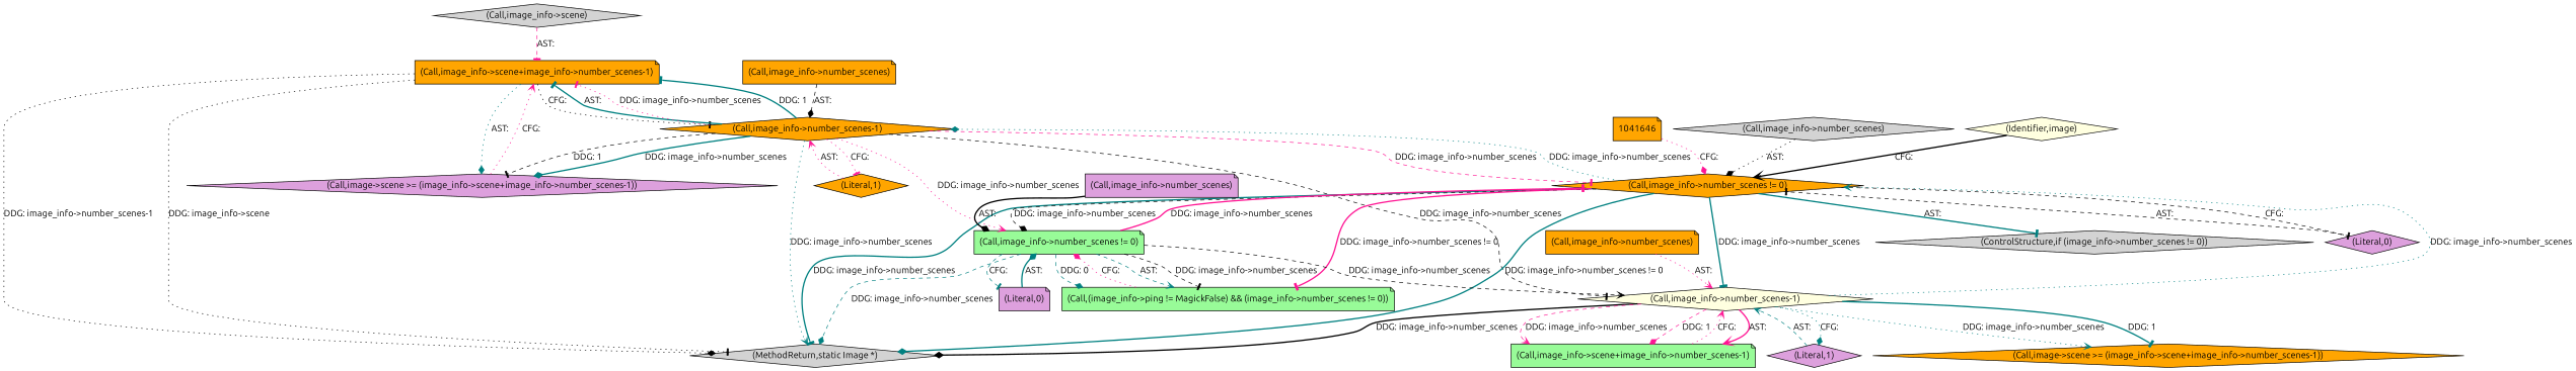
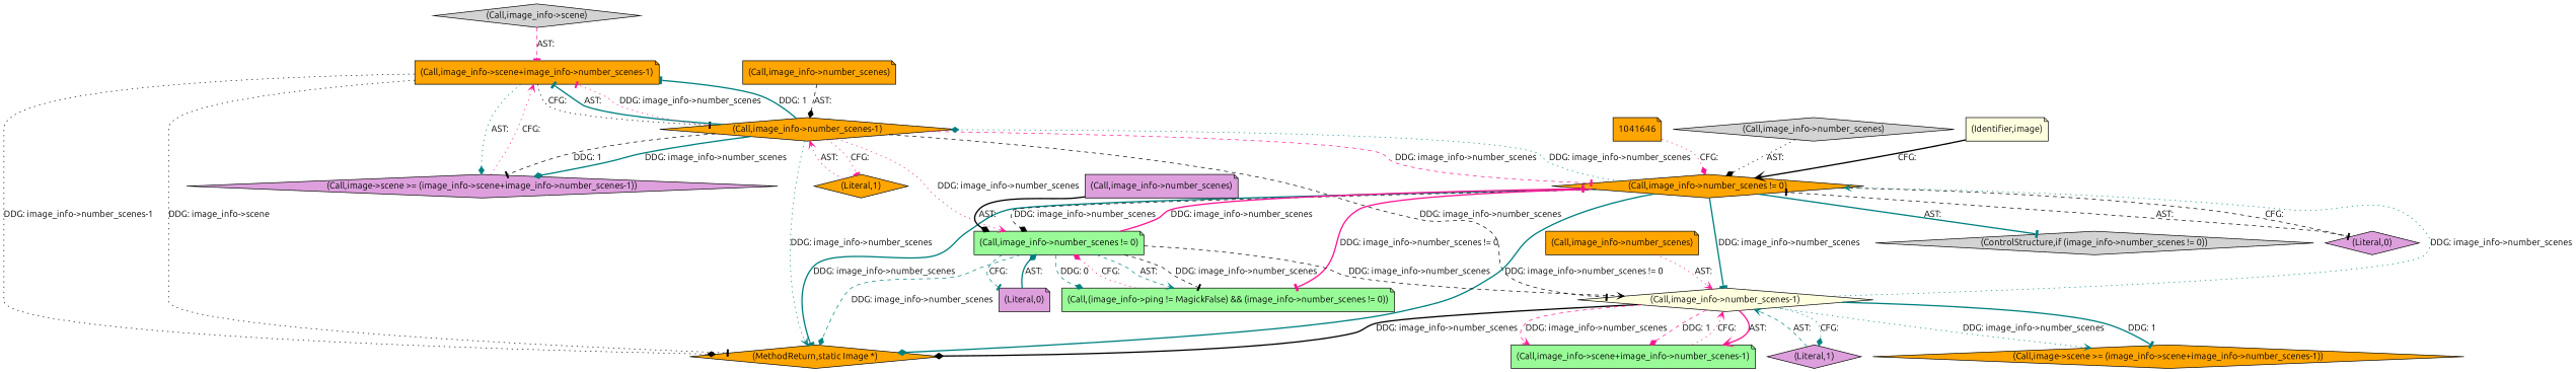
  digraph {
    fontname=Ubuntu
    node [fillcolor=orange fontname=Ubuntu shape=diamond style=filled]
    edge [arrowhead=tee color=teal fontname=Ubuntu style=dotted]
    n1 [label="(Call,image_info->scene+image_info->number_scenes-1)" shape=note]
    n2 [label="(Call,image_info->number_scenes-1)"]
    n3 [fillcolor=plum label="(Call,image->scene >= (image_info->scene+image_info->number_scenes-1))"]
-   n4 [fillcolor=lightgrey label="(MethodReturn,static Image *)"]
+   n4 [label="(MethodReturn,static Image *)"]
    n5 [label="(Call,image_info->number_scenes != 0)"]
    n6 [fillcolor=lightyellow label="(Call,image_info->number_scenes-1)"]
    n7 [fillcolor=palegreen label="(Call,image_info->number_scenes != 0)" shape=note]
    n8 [label="(Literal,1)"]
    n9 [fillcolor=lightgrey label="(ControlStructure,if (image_info->number_scenes != 0))"]
    n10 [fillcolor=palegreen label="(Call,(image_info->ping != MagickFalse) && (image_info->number_scenes != 0))" shape=note]
    n11 [fillcolor=plum label="(Literal,0)"]
    n12 [fillcolor=plum label="(Literal,1)"]
    n13 [fillcolor=palegreen label="(Call,image_info->scene+image_info->number_scenes-1)" shape=note]
    n14 [label="(Call,image->scene >= (image_info->scene+image_info->number_scenes-1))"]
    n15 [fillcolor=plum label="(Literal,0)" shape=note]
    n16 [label="(Call,image_info->number_scenes)" shape=note]
    n17 [fillcolor=lightgrey label="(Call,image_info->scene)"]
    n18 [fillcolor=lightgrey label="(Call,image_info->number_scenes)"]
-   n19 [fillcolor=lightyellow label="(Identifier,image)"]
+   n19 [fillcolor=lightyellow label="(Identifier,image)" shape=note]
    n20 [fillcolor=plum label="(Call,image_info->number_scenes)" shape=note]
    n21 [label="(Call,image_info->number_scenes)" shape=note]
    n22 [label=1041646 shape=note]
    n1 -> n2 [color=black label="CFG: "]
    n1 -> n3 [arrowhead=diamond label="AST: "]
    n1 -> n4 [color=black label="DDG: image_info->scene"]
    n1 -> n4 [arrowhead=diamond color=black label="DDG: image_info->number_scenes-1"]
    n2 -> n1 [label="AST: " style=bold]
    n2 -> n1 [color=deeppink label="DDG: image_info->number_scenes"]
    n2 -> n1 [label="DDG: 1" style=bold]
    n2 -> n3 [arrowhead=diamond label="DDG: image_info->number_scenes" style=bold]
    n2 -> n3 [color=black label="DDG: 1" style=dashed]
    n2 -> n4 [arrowhead=vee label="DDG: image_info->number_scenes"]
    n2 -> n5 [color=deeppink label="DDG: image_info->number_scenes" style=dashed]
    n2 -> n6 [color=black label="DDG: image_info->number_scenes" style=dashed]
    n2 -> n7 [arrowhead=vee color=deeppink label="DDG: image_info->number_scenes"]
    n2 -> n8 [color=deeppink label="CFG: "]
    n3 -> n1 [arrowhead=vee color=deeppink label="CFG: "]
    n5 -> n2 [arrowhead=diamond label="DDG: image_info->number_scenes"]
    n5 -> n4 [label="DDG: image_info->number_scenes" style=bold]
    n5 -> n4 [arrowhead=diamond label="DDG: image_info->number_scenes != 0" style=bold]
    n5 -> n6 [label="DDG: image_info->number_scenes" style=bold]
    n5 -> n7 [arrowhead=diamond color=black label="DDG: image_info->number_scenes" style=dashed]
    n5 -> n9 [label="AST: " style=bold]
    n5 -> n10 [color=deeppink label="DDG: image_info->number_scenes != 0" style=bold]
    n5 -> n11 [color=black label="CFG: " style=dashed]
    n6 -> n4 [arrowhead=diamond color=black label="DDG: image_info->number_scenes" style=bold]
    n6 -> n5 [arrowhead=vee label="DDG: image_info->number_scenes"]
    n6 -> n12 [arrowhead=diamond label="CFG: "]
    n6 -> n13 [arrowhead=vee color=deeppink label="AST: " style=bold]
    n6 -> n13 [arrowhead=vee color=deeppink label="DDG: image_info->number_scenes" style=dashed]
    n6 -> n13 [arrowhead=diamond color=deeppink label="DDG: 1" style=dashed]
    n6 -> n14 [arrowhead=vee label="DDG: image_info->number_scenes"]
    n6 -> n14 [label="DDG: 1" style=bold]
    n7 -> n4 [arrowhead=diamond label="DDG: image_info->number_scenes" style=dashed]
    n7 -> n5 [color=deeppink label="DDG: image_info->number_scenes" style=bold]
    n7 -> n6 [arrowhead=vee color=black label="DDG: image_info->number_scenes" style=dashed]
    n7 -> n10 [arrowhead=vee label="AST: " style=dashed]
    n7 -> n10 [color=black label="DDG: image_info->number_scenes" style=dashed]
    n7 -> n10 [arrowhead=diamond label="DDG: 0" style=dashed]
    n7 -> n15 [label="CFG: " style=dashed]
    n8 -> n2 [arrowhead=vee color=deeppink label="AST: "]
    n10 -> n7 [arrowhead=diamond color=deeppink label="CFG: "]
    n11 -> n5 [color=black label="AST: " style=dashed]
    n12 -> n6 [arrowhead=vee label="AST: " style=dashed]
    n13 -> n6 [arrowhead=vee color=deeppink label="CFG: "]
    n15 -> n7 [arrowhead=diamond label="AST: " style=bold]
    n16 -> n2 [arrowhead=diamond color=black label="AST: " style=dashed]
    n17 -> n1 [color=deeppink label="AST: " style=dashed]
    n18 -> n5 [arrowhead=diamond color=black label="AST: "]
    n19 -> n5 [arrowhead=vee color=black label="CFG: " style=bold]
    n20 -> n7 [arrowhead=diamond color=black label="AST: " style=bold]
    n21 -> n6 [arrowhead=vee color=deeppink label="AST: "]
    n22 -> n5 [arrowhead=diamond color=deeppink label="CFG: "]
  }
